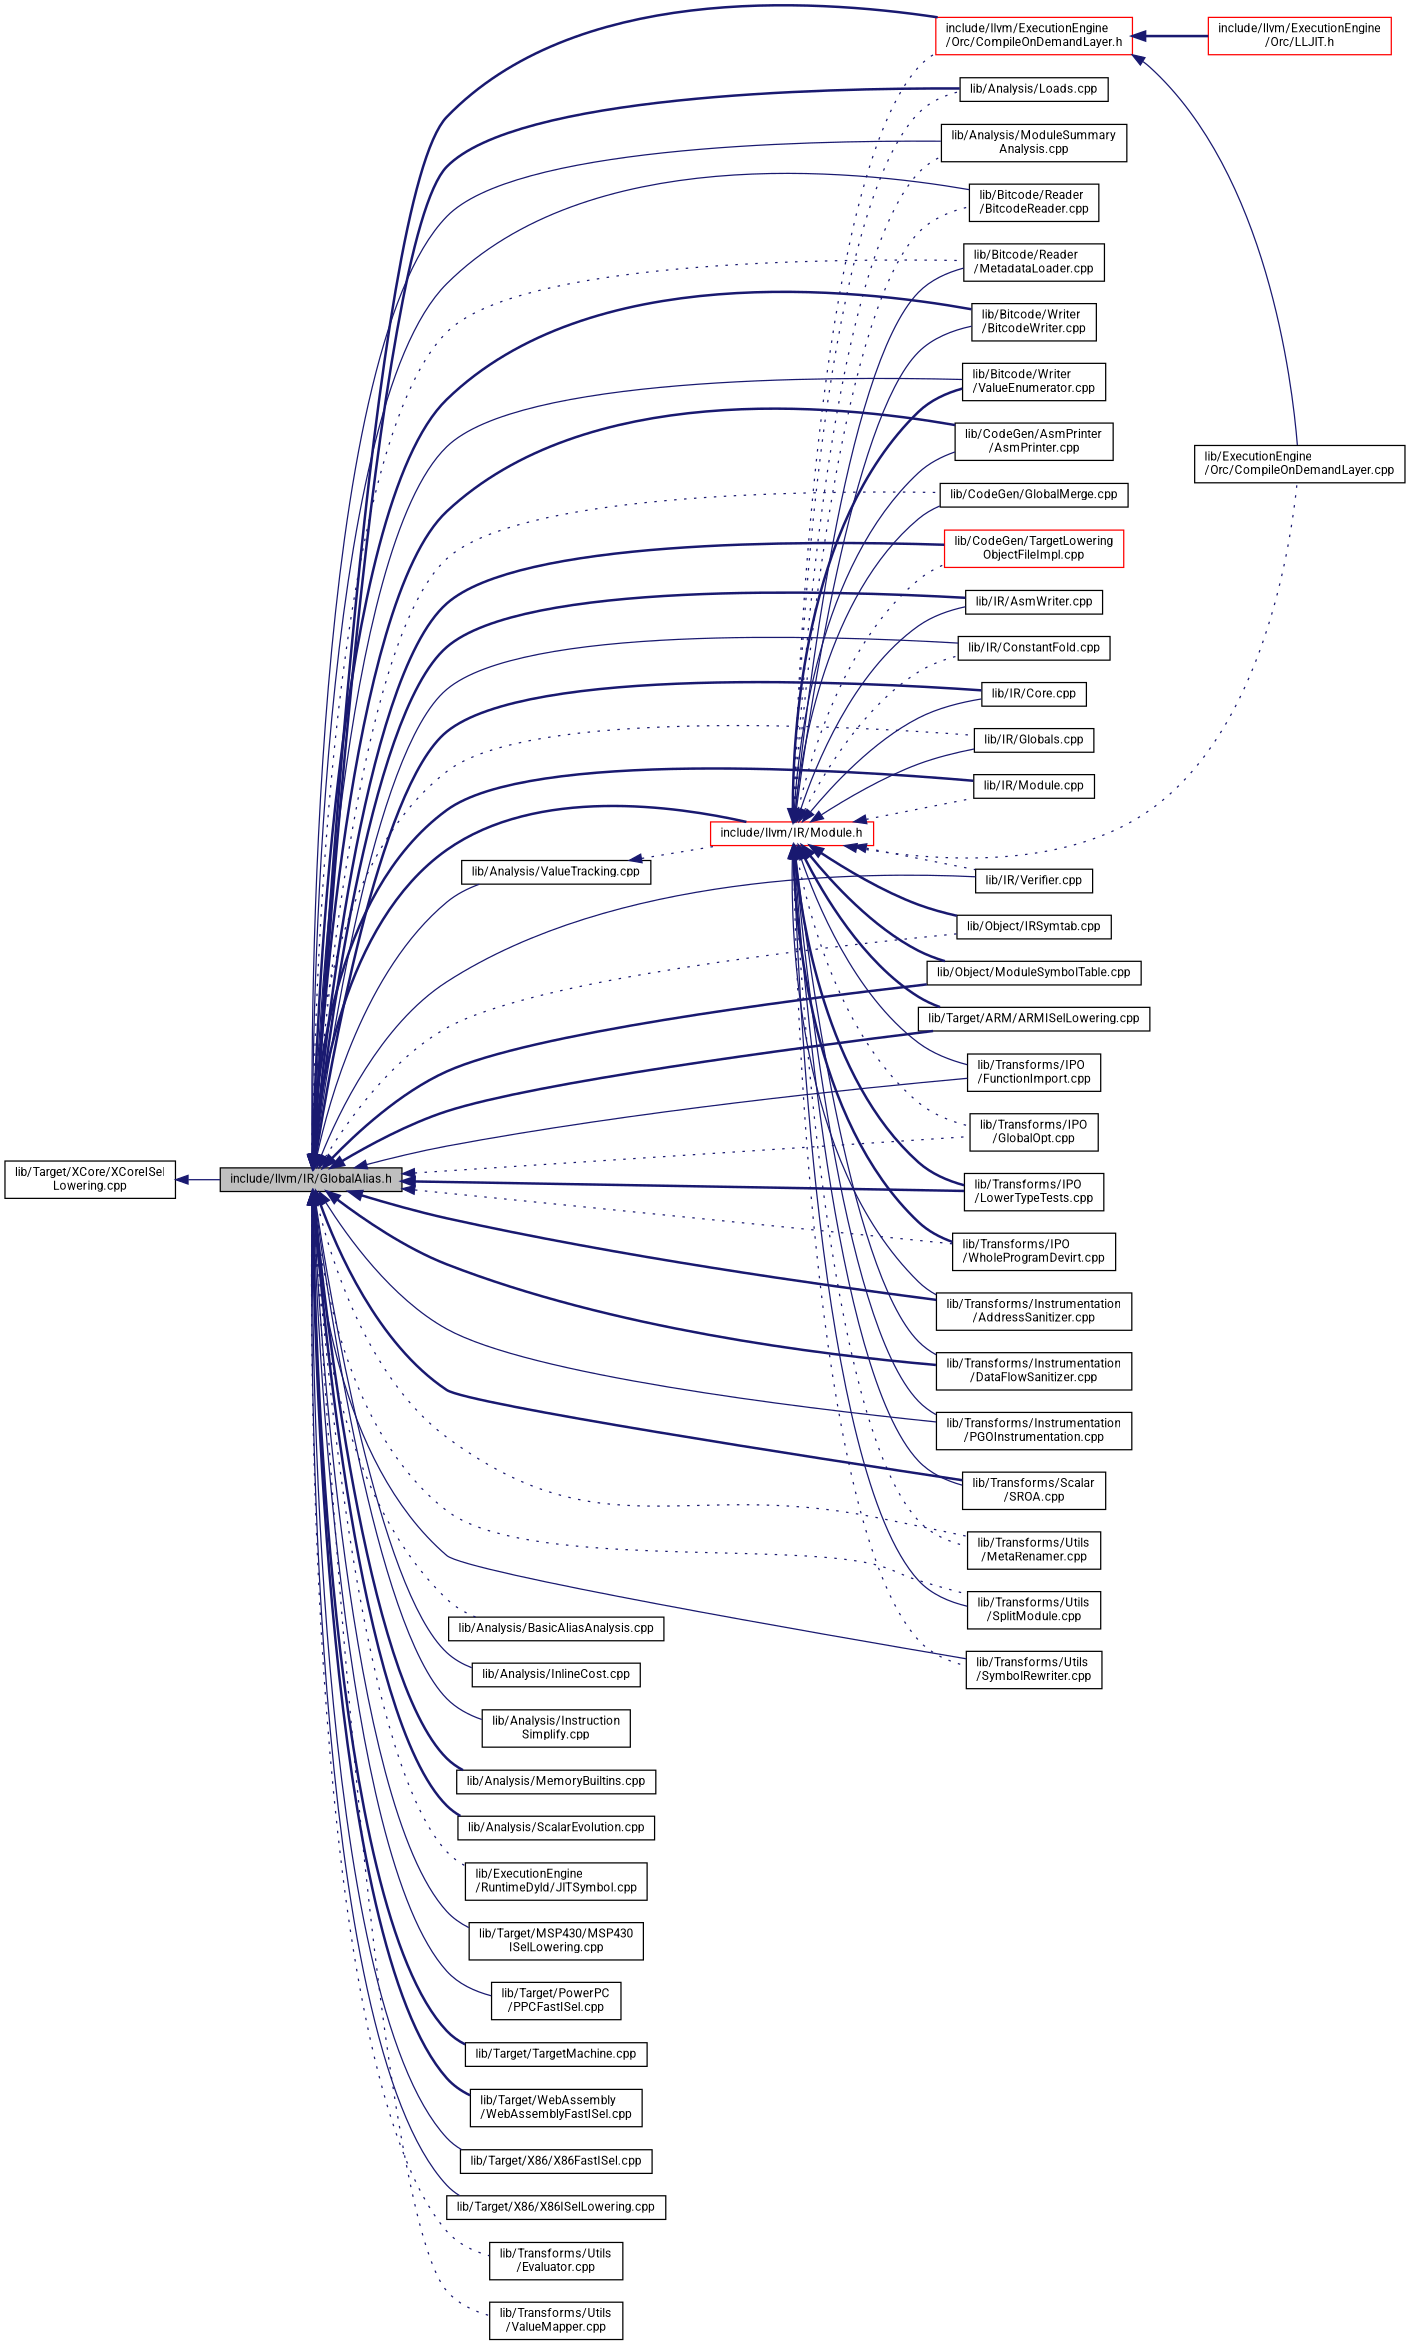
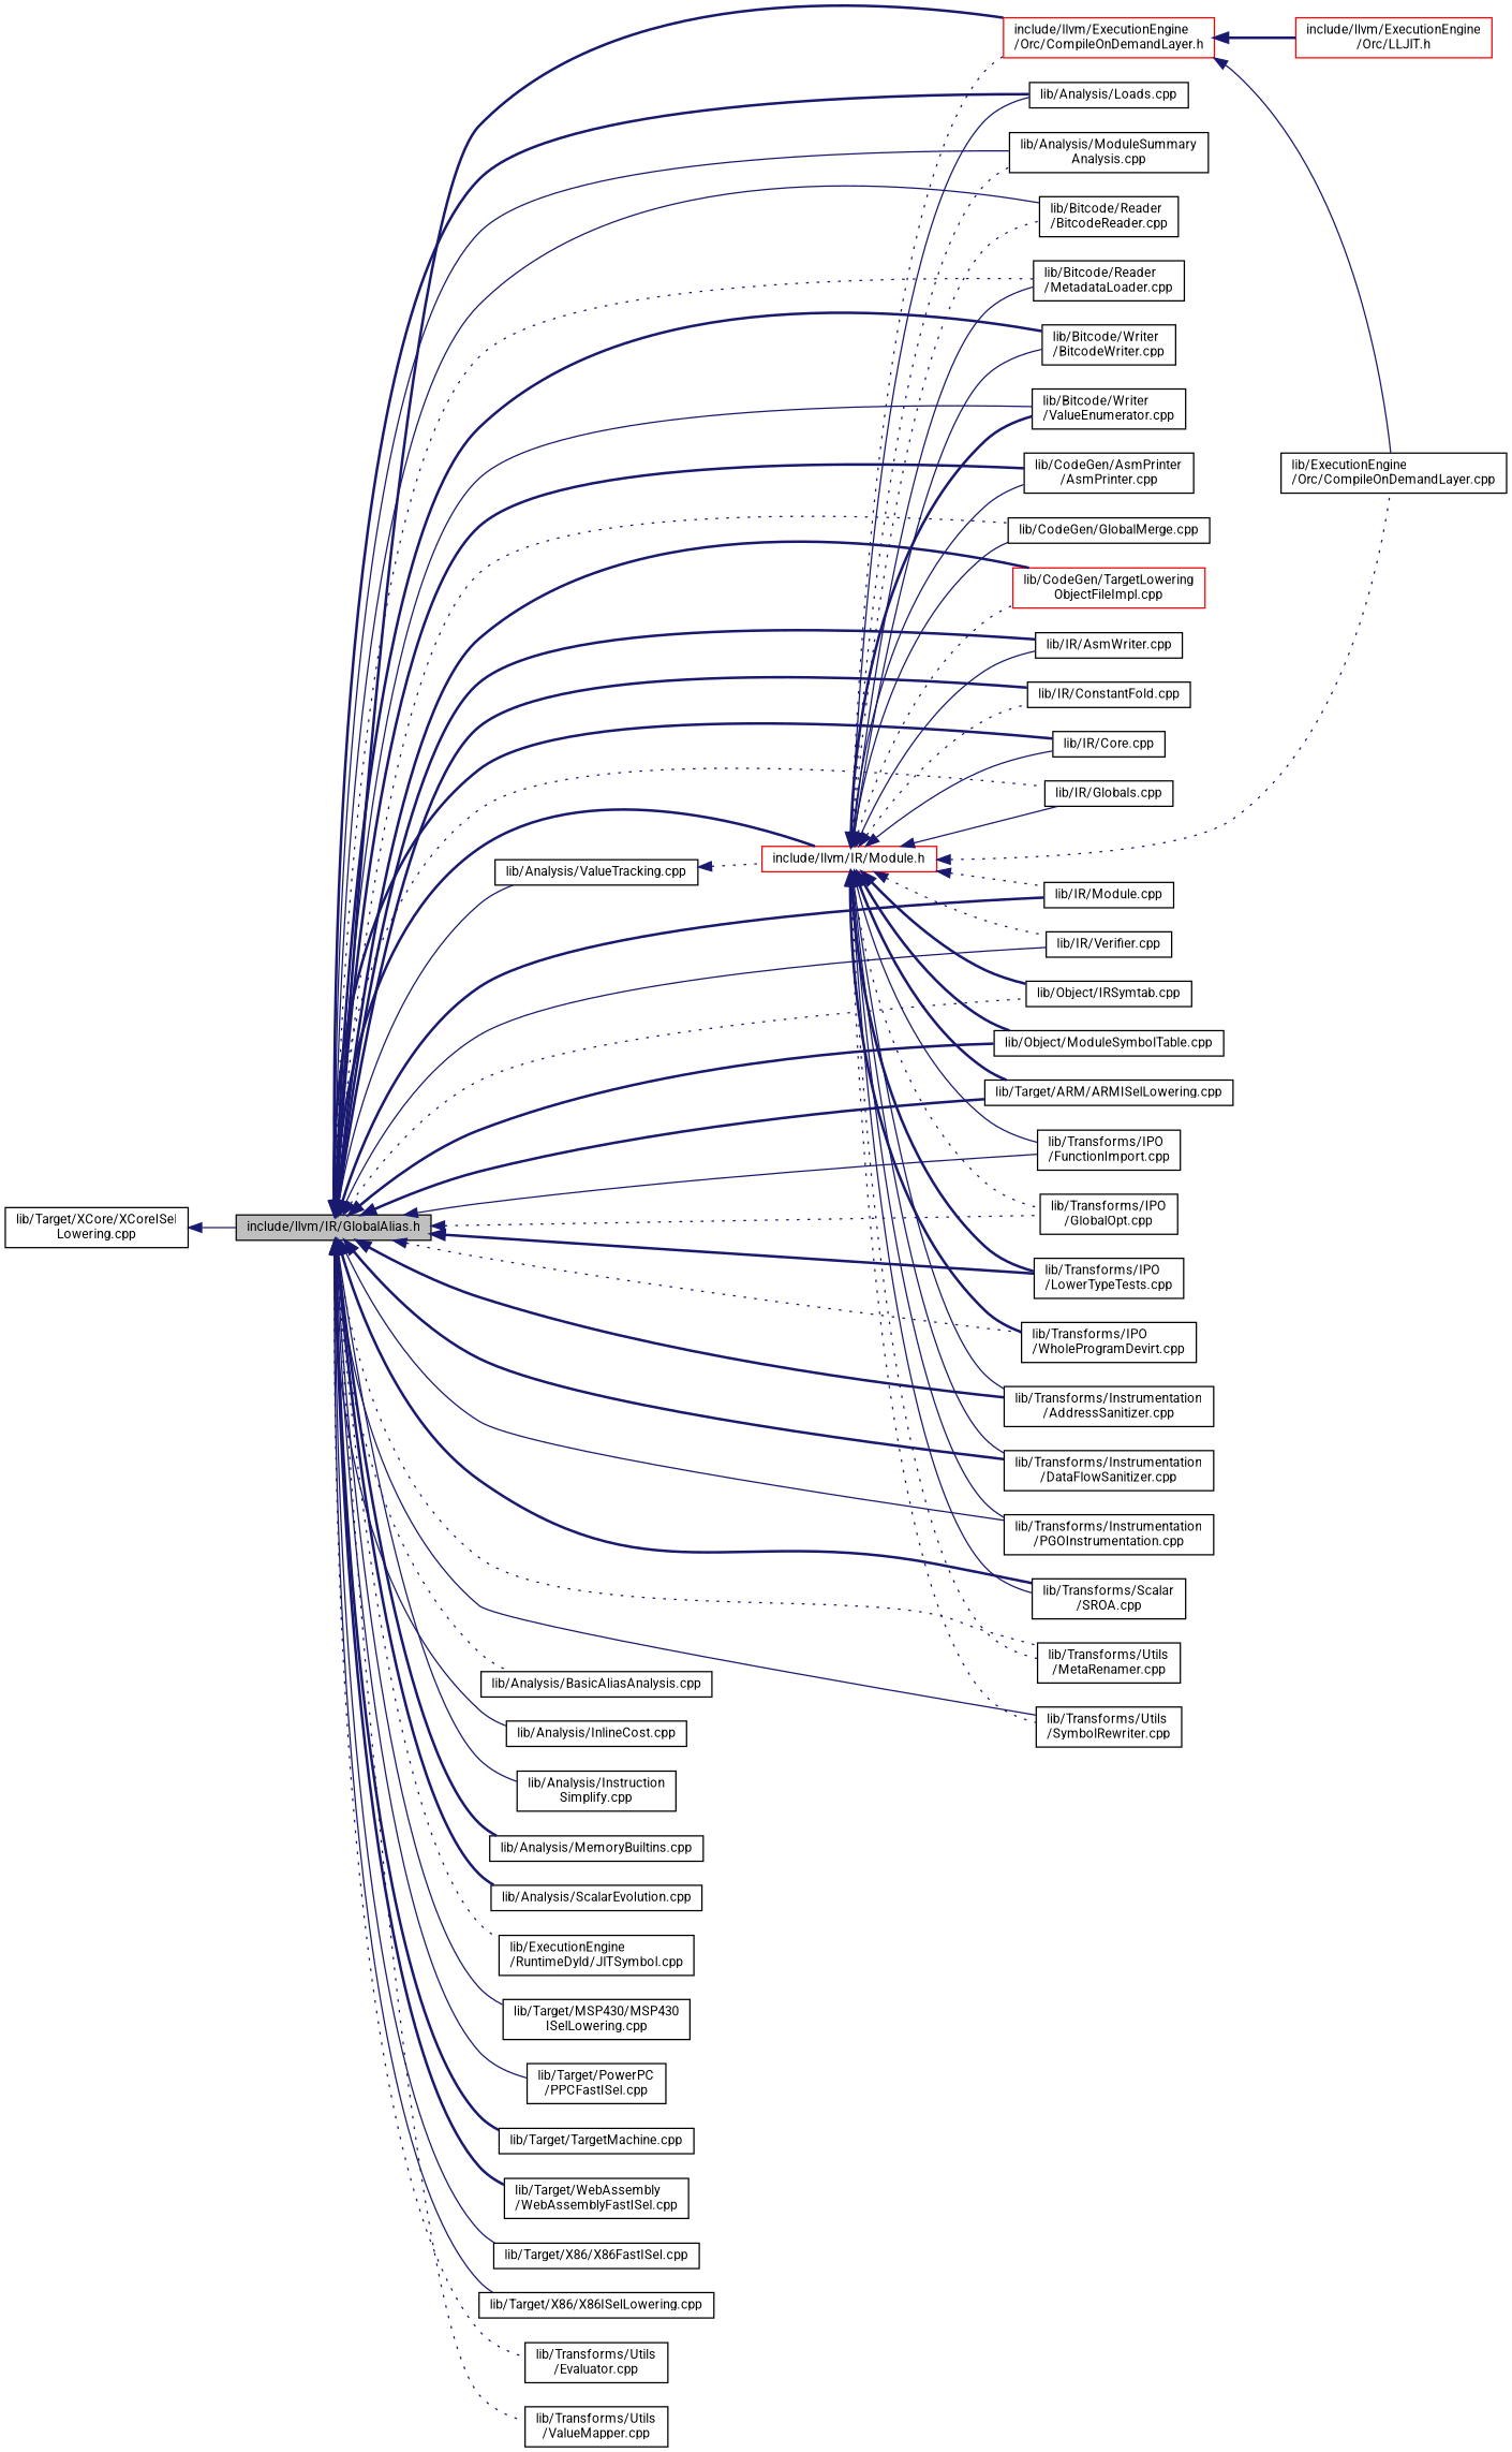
  digraph {
    fontname=Roboto
    rankdir=LR
    node [color=black fontname=Roboto fontsize=10 shape=box]
    edge [color=midnightblue dir=back fontname=Roboto fontsize=10 labelfontname=Helvetica labelfontsize=10 style=solid]
    n1 [fillcolor=grey75 fontcolor=black height=0.2 label="include/llvm/IR/GlobalAlias.h" style=filled width=0.4]
    n2 [color=red height=0.2 label="include/llvm/ExecutionEngine\l/Orc/CompileOnDemandLayer.h" width=0.4]
    n3 [color=red height=0.2 label="include/llvm/IR/Module.h" width=0.4]
    n4 [height=0.2 label="lib/Analysis/Loads.cpp" width=0.4]
    n5 [height=0.2 label="lib/Analysis/ModuleSummary\lAnalysis.cpp" width=0.4]
    n6 [height=0.2 label="lib/Analysis/ValueTracking.cpp" width=0.4]
    n7 [height=0.2 label="lib/Bitcode/Reader\l/BitcodeReader.cpp" width=0.4]
    n8 [height=0.2 label="lib/Bitcode/Reader\l/MetadataLoader.cpp" width=0.4]
    n9 [height=0.2 label="lib/Bitcode/Writer\l/BitcodeWriter.cpp" width=0.4]
    n10 [height=0.2 label="lib/Bitcode/Writer\l/ValueEnumerator.cpp" width=0.4]
    n11 [height=0.2 label="lib/CodeGen/AsmPrinter\l/AsmPrinter.cpp" width=0.4]
    n12 [height=0.2 label="lib/CodeGen/GlobalMerge.cpp" width=0.4]
    n13 [color=red height=0.2 label="lib/CodeGen/TargetLowering\lObjectFileImpl.cpp" width=0.4]
    n14 [height=0.2 label="lib/IR/AsmWriter.cpp" width=0.4]
    n15 [height=0.2 label="lib/IR/ConstantFold.cpp" width=0.4]
    n16 [height=0.2 label="lib/IR/Core.cpp" width=0.4]
    n17 [height=0.2 label="lib/IR/Globals.cpp" width=0.4]
    n18 [height=0.2 label="lib/IR/Module.cpp" width=0.4]
    n19 [height=0.2 label="lib/IR/Verifier.cpp" width=0.4]
    n20 [height=0.2 label="lib/Object/IRSymtab.cpp" width=0.4]
    n21 [height=0.2 label="lib/Object/ModuleSymbolTable.cpp" width=0.4]
    n22 [height=0.2 label="lib/Target/ARM/ARMISelLowering.cpp" width=0.4]
    n23 [height=0.2 label="lib/Transforms/IPO\l/FunctionImport.cpp" width=0.4]
    n24 [height=0.2 label="lib/Transforms/IPO\l/GlobalOpt.cpp" width=0.4]
    n25 [height=0.2 label="lib/Transforms/IPO\l/LowerTypeTests.cpp" width=0.4]
    n26 [height=0.2 label="lib/Transforms/IPO\l/WholeProgramDevirt.cpp" width=0.4]
    n27 [height=0.2 label="lib/Transforms/Instrumentation\l/AddressSanitizer.cpp" width=0.4]
    n28 [height=0.2 label="lib/Transforms/Instrumentation\l/DataFlowSanitizer.cpp" width=0.4]
    n29 [height=0.2 label="lib/Transforms/Instrumentation\l/PGOInstrumentation.cpp" width=0.4]
    n30 [height=0.2 label="lib/Transforms/Scalar\l/SROA.cpp" width=0.4]
    n31 [height=0.2 label="lib/Transforms/Utils\l/MetaRenamer.cpp" width=0.4]
-   n32 [height=0.2 label="lib/Transforms/Utils\l/SplitModule.cpp" width=0.4]
    n33 [height=0.2 label="lib/Transforms/Utils\l/SymbolRewriter.cpp" width=0.4]
    n34 [height=0.2 label="lib/Analysis/BasicAliasAnalysis.cpp" width=0.4]
    n35 [height=0.2 label="lib/Analysis/InlineCost.cpp" width=0.4]
    n36 [height=0.2 label="lib/Analysis/Instruction\lSimplify.cpp" width=0.4]
    n37 [height=0.2 label="lib/Analysis/MemoryBuiltins.cpp" width=0.4]
    n38 [height=0.2 label="lib/Analysis/ScalarEvolution.cpp" width=0.4]
    n39 [height=0.2 label="lib/ExecutionEngine\l/RuntimeDyld/JITSymbol.cpp" width=0.4]
    n40 [height=0.2 label="lib/Target/MSP430/MSP430\lISelLowering.cpp" width=0.4]
    n41 [height=0.2 label="lib/Target/PowerPC\l/PPCFastISel.cpp" width=0.4]
    n42 [height=0.2 label="lib/Target/TargetMachine.cpp" width=0.4]
    n43 [height=0.2 label="lib/Target/WebAssembly\l/WebAssemblyFastISel.cpp" width=0.4]
    n44 [height=0.2 label="lib/Target/X86/X86FastISel.cpp" width=0.4]
    n45 [height=0.2 label="lib/Target/X86/X86ISelLowering.cpp" width=0.4]
    n46 [height=0.2 label="lib/Transforms/Utils\l/Evaluator.cpp" width=0.4]
    n47 [height=0.2 label="lib/Transforms/Utils\l/ValueMapper.cpp" width=0.4]
    n48 [color=red height=0.2 label="include/llvm/ExecutionEngine\l/Orc/LLJIT.h" width=0.4]
    n49 [height=0.2 label="lib/ExecutionEngine\l/Orc/CompileOnDemandLayer.cpp" width=0.4]
    n50 [height=0.2 label="lib/Target/XCore/XCoreISel\lLowering.cpp" width=0.4]
    n1 -> n2 [style=bold]
    n1 -> n3 [style=bold]
    n1 -> n4 [style=bold]
    n1 -> n5
    n1 -> n6
    n1 -> n7
    n1 -> n8 [style=dotted]
    n1 -> n9 [style=bold]
    n1 -> n10
    n1 -> n11 [style=bold]
    n1 -> n12 [style=dotted]
    n1 -> n13 [style=bold]
    n1 -> n14 [style=bold]
-   n1 -> n15
+   n1 -> n15 [style=bold]
    n1 -> n16 [style=bold]
    n1 -> n17 [style=dotted]
    n1 -> n18 [style=bold]
    n1 -> n19
    n1 -> n20 [style=dotted]
    n1 -> n21 [style=bold]
    n1 -> n22 [style=bold]
    n1 -> n23
    n1 -> n24 [style=dotted]
    n1 -> n25 [style=bold]
    n1 -> n26 [style=dotted]
    n1 -> n27 [style=bold]
    n1 -> n28 [style=bold]
    n1 -> n29
    n1 -> n30 [style=bold]
    n1 -> n31 [style=dotted]
-   n1 -> n32 [style=dotted]
    n1 -> n33
    n1 -> n34 [style=dotted]
    n1 -> n35
    n1 -> n36
    n1 -> n37 [style=bold]
    n1 -> n38 [style=bold]
    n1 -> n39 [style=dotted]
    n1 -> n40
    n1 -> n41
    n1 -> n42 [style=bold]
    n1 -> n43 [style=bold]
    n1 -> n44
    n1 -> n45
    n1 -> n46 [style=dotted]
    n1 -> n47 [style=dotted]
    n2 -> n48 [style=bold]
    n2 -> n49
    n3 -> n2 [style=dotted]
-   n3 -> n4 [style=dotted]
+   n3 -> n4
    n3 -> n5 [style=dotted]
    n3 -> n7 [style=dotted]
    n3 -> n8
    n3 -> n9
    n3 -> n10 [style=bold]
    n3 -> n11
    n3 -> n12
    n3 -> n13 [style=dotted]
    n3 -> n14
    n3 -> n15 [style=dotted]
    n3 -> n16
    n3 -> n17
    n3 -> n18 [style=dotted]
    n3 -> n19 [style=dotted]
    n3 -> n20 [style=bold]
    n3 -> n21 [style=bold]
    n3 -> n22 [style=bold]
    n3 -> n23
    n3 -> n24 [style=dotted]
    n3 -> n25 [style=bold]
    n3 -> n26 [style=bold]
    n3 -> n27
    n3 -> n28
    n3 -> n29
    n3 -> n30
    n3 -> n31 [style=dotted]
-   n3 -> n32
    n3 -> n33 [style=dotted]
    n3 -> n49 [style=dotted]
    n6 -> n3 [style=dotted]
    n50 -> n1
  }
